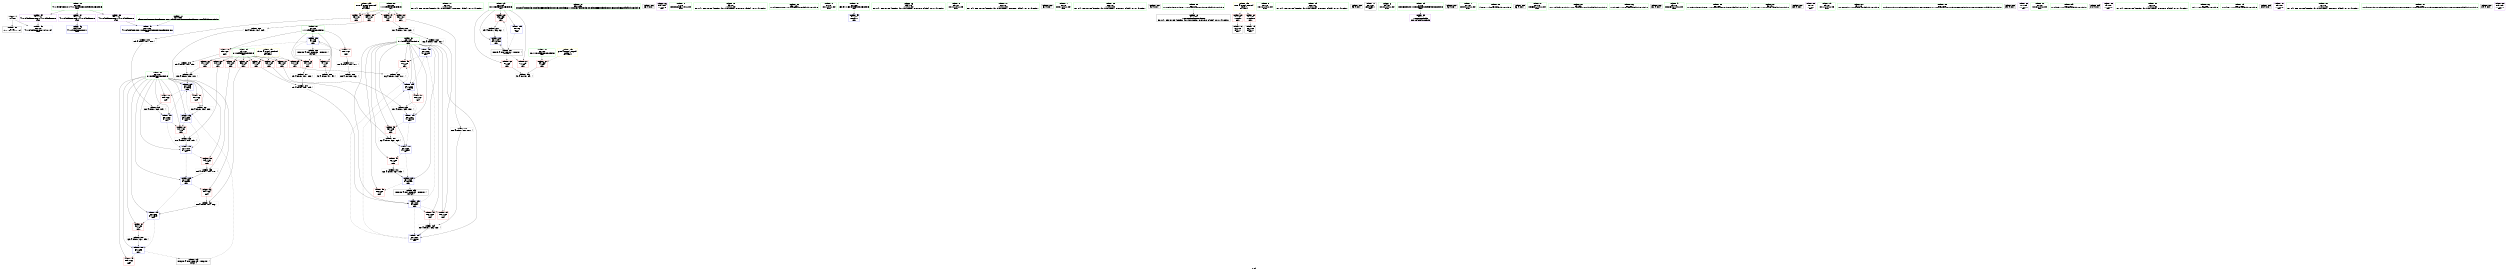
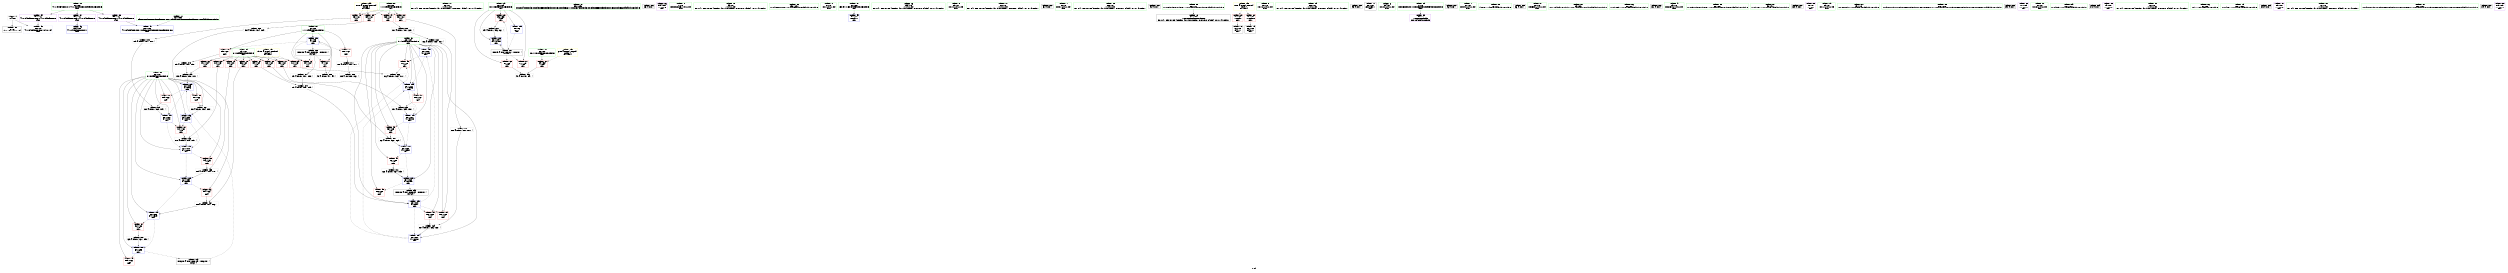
  digraph {
    fontname="DejaVu Sans Mono"
    label=SVFG
    node [color=green fontname="DejaVu Sans Mono" shape=record]
    edge [fontname="DejaVu Sans Mono" style=solid]
    n1 [color=grey label="{NodeID: 0\nNullPtr}"]
    n2 [color=black label="{NodeID: 45\n2\<--3\ndummyVal\<--dummyVal\n}"]
    n3 [color=blue label="{NodeID: 98\n234\<--3\nllvm.global_ctors_2\<--dummyVal\nGlob }" style=dotted]
    n4 [color=grey label="{NodeID: 180\n105 = Binary(102, 104, )\n}"]
    n5 [color=blue label="{NodeID: 102\n66\<--105\na\<--add6\nmain\n}"]
    n6 [color=blue label="{NodeID: 104\n66\<--121\na\<--sub8\nmain\n}"]
    n7 [color=red label="{NodeID: 82\n120\<--66\n\<--a\nmain\n}"]
    n8 [color=red label="{NodeID: 83\n131\<--66\n\<--a\nmain\n}"]
    n9 [color=blue label="{NodeID: 106\n66\<--132\na\<--add12\nmain\n}"]
    n10 [color=red label="{NodeID: 84\n141\<--66\n\<--a\nmain\n}"]
    n11 [color=blue label="{NodeID: 108\n66\<--142\na\<--rem15\nmain\n}"]
    n12 [color=grey label="{NodeID: 170\n121 = Binary(120, 119, )\n}"]
    n13 [color=grey label="{NodeID: 167\n132 = Binary(131, 130, )\n}"]
    n14 [color=blue label="{NodeID: 97\n233\<--26\nllvm.global_ctors_1\<--_GLOBAL__sub_I_pseudopodia_1_1.cpp\nGlob }"]
    n15 [label="{NodeID: 14\n86\<--1\n\<--dummyObj\nCan only get source location for instruction, argument, global var or function.}"]
    n16 [color=blue label="{NodeID: 111\n68\<--154\nb\<--add18\nmain\n}"]
    n17 [color=red label="{NodeID: 93\n161\<--68\n\<--b\nmain\n}"]
    n18 [color=blue label="{NodeID: 113\n68\<--162\nb\<--rem20\nmain\n}"]
    n19 [color=grey label="{NodeID: 184\n162 = Binary(161, 160, )\n}"]
    n20 [color=red label="{NodeID: 94\n167\<--68\n\<--b\nmain\n}"]
    n21 [color=blue label="{NodeID: 115\n68\<--168\nb\<--inc21\nmain\n}"]
    n22 [color=grey label="{NodeID: 176\n168 = Binary(167, 103, )\n}"]
    n23 [color=red label="{NodeID: 95\n188\<--68\n\<--b\nmain\n}"]
    n24 [color=black label="{NodeID: 190\nMR_18V_2 = PHI(MR_18V_9, MR_18V_1, )\npts\{69 \}\n}"]
    n25 [label="{NodeID: 28\n56\<--57\ntcn\<--tcn_field_insensitive\nmain\n}"]
    n26 [color=red label="{NodeID: 62\n89\<--56\n\<--tcn\nmain\n}"]
    n27 [color=grey label="{NodeID: 186\n90 = cmp(88, 89, )\n}"]
    n28 [label="{NodeID: 42\n191\<--192\n_ZSt4endlIcSt11char_traitsIcEERSt13basic_ostreamIT_T0_ES6_\<--_ZSt4endlIcSt11char_traitsIcEERSt13basic_ostreamIT_T0_ES6__field_insensitive\n}"]
    n29 [color=black label="{NodeID: 222\n181 = PHI()\n}"]
    n30 [color=purple label="{NodeID: 56\n178\<--22\n\<--.str.5\nmain\n}"]
    n31 [color=red label="{NodeID: 70\n148\<--60\n\<--D\nmain\n}"]
    n32 [color=grey label="{NodeID: 183\n150 = Binary(149, 148, )\n}"]
    n33 [color=blue label="{NodeID: 110\n66\<--150\na\<--add17\nmain\n}"]
    n34 [color=blue label="{NodeID: 112\n66\<--158\na\<--rem19\nmain\n}"]
    n35 [color=red label="{NodeID: 86\n157\<--66\n\<--a\nmain\n}"]
    n36 [color=grey label="{NodeID: 162\n142 = Binary(141, 140, )\n}"]
    n37 [color=red label="{NodeID: 85\n149\<--66\n\<--a\nmain\n}"]
    n38 [label="{NodeID: 1\n7\<--1\n__dso_handle\<--dummyObj\nGlob }"]
    n39 [color=grey label="{NodeID: 181\n165 = Binary(164, 103, )\n}"]
    n40 [color=blue label="{NodeID: 114\n66\<--165\na\<--inc\nmain\n}"]
    n41 [color=red label="{NodeID: 88\n180\<--66\n\<--a\nmain\n}"]
    n42 [color=black label="{NodeID: 189\nMR_16V_2 = PHI(MR_16V_9, MR_16V_1, )\npts\{67 \}\n}"]
    n43 [label="{NodeID: 15\n99\<--1\n\<--dummyObj\nCan only get source location for instruction, argument, global var or function.}"]
    n44 [color=yellow label="{NodeID: 195\n6V_1 = ENCHI(MR_6V_0)\npts\{57 \}\nFun[main]}" style=double]
    n45 [color=red label="{NodeID: 87\n164\<--66\n\<--a\nmain\n}"]
    n46 [label="{NodeID: 29\n58\<--59\ntc\<--tc_field_insensitive\nmain\n}"]
    n47 [color=red label="{NodeID: 63\n88\<--58\n\<--tc\nmain\n}"]
    n48 [color=red label="{NodeID: 64\n174\<--58\n\<--tc\nmain\n}"]
    n49 [color=red label="{NodeID: 65\n196\<--58\n\<--tc\nmain\n}"]
    n50 [color=blue label="{NodeID: 100\n58\<--86\ntc\<--\nmain\n}"]
    n51 [color=blue label="{NodeID: 116\n58\<--197\ntc\<--inc29\nmain\n}"]
    n52 [color=grey label="{NodeID: 171\n197 = Binary(196, 86, )\n}"]
    n53 [color=black label="{NodeID: 187\nMR_8V_3 = PHI(MR_8V_4, MR_8V_2, )\npts\{59 \}\n}"]
    n54 [label="{NodeID: 43\n193\<--194\n_ZNSolsEPFRSoS_E\<--_ZNSolsEPFRSoS_E_field_insensitive\n}"]
    n55 [color=purple label="{NodeID: 57\n232\<--24\nllvm.global_ctors_0\<--llvm.global_ctors\nGlob }"]
    n56 [color=blue label="{NodeID: 96\n232\<--25\nllvm.global_ctors_0\<--\nGlob }"]
    n57 [color=red label="{NodeID: 71\n152\<--60\n\<--D\nmain\n}"]
    n58 [color=grey label="{NodeID: 163\n154 = Binary(153, 152, )\n}"]
    n59 [color=grey label="{NodeID: 168\n126 = Binary(125, 124, )\n}"]
    n60 [color=blue label="{NodeID: 105\n68\<--126\nb\<--sub10\nmain\n}"]
    n61 [color=red label="{NodeID: 91\n145\<--68\n\<--b\nmain\n}"]
    n62 [color=blue label="{NodeID: 109\n68\<--146\nb\<--rem16\nmain\n}"]
    n63 [color=grey label="{NodeID: 166\n146 = Binary(145, 144, )\n}"]
    n64 [color=red label="{NodeID: 92\n153\<--68\n\<--b\nmain\n}"]
    n65 [label="{NodeID: 2\n8\<--1\n.str\<--dummyObj\nGlob }"]
    n66 [color=grey label="{NodeID: 182\n98 = Binary(97, 99, )\n}"]
    n67 [color=blue label="{NodeID: 101\n62\<--98\nK\<--dec\nmain\n}"]
    n68 [color=red label="{NodeID: 75\n101\<--62\n\<--K\nmain\n}"]
    n69 [color=red label="{NodeID: 76\n107\<--62\n\<--K\nmain\n}"]
    n70 [color=red label="{NodeID: 77\n112\<--62\n\<--K\nmain\n}"]
    n71 [color=black label="{NodeID: 188\nMR_12V_2 = PHI(MR_12V_3, MR_12V_1, )\npts\{63 \}\n}"]
    n72 [color=grey label="{NodeID: 178\n102 = Binary(101, 103, )\n}"]
    n73 [color=grey label="{NodeID: 177\n108 = Binary(107, 103, )\n}"]
    n74 [color=grey label="{NodeID: 174\n113 = Binary(112, 114, )\n}"]
    n75 [color=red label="{NodeID: 74\n97\<--62\n\<--K\nmain\n}"]
    n76 [color=blue label="{NodeID: 99\n54\<--71\nretval\<--\nmain\n}"]
    n77 [label="{NodeID: 16\n103\<--1\n\<--dummyObj\nCan only get source location for instruction, argument, global var or function.}"]
    n78 [color=blue label="{NodeID: 103\n68\<--110\nb\<--add7\nmain\n}"]
    n79 [label="{NodeID: 30\n60\<--61\nD\<--D_field_insensitive\nmain\n}"]
    n80 [color=red label="{NodeID: 66\n104\<--60\n\<--D\nmain\n}"]
    n81 [color=red label="{NodeID: 67\n109\<--60\n\<--D\nmain\n}"]
    n82 [color=red label="{NodeID: 68\n140\<--60\n\<--D\nmain\n}"]
    n83 [color=red label="{NodeID: 69\n144\<--60\n\<--D\nmain\n}"]
    n84 [color=red label="{NodeID: 72\n156\<--60\n\<--D\nmain\n}"]
    n85 [color=red label="{NodeID: 73\n160\<--60\n\<--D\nmain\n}"]
    n86 [color=grey label="{NodeID: 179\n110 = Binary(108, 109, )\n}"]
    n87 [color=grey label="{NodeID: 164\n158 = Binary(177, 156, )\n}"]
    n88 [label="{NodeID: 44\n26\<--228\n_GLOBAL__sub_I_pseudopodia_1_1.cpp\<--_GLOBAL__sub_I_pseudopodia_1_1.cpp_field_insensitive\n}"]
    n89 [color=purple label="{NodeID: 58\n233\<--24\nllvm.global_ctors_1\<--llvm.global_ctors\nGlob }"]
    n90 [color=grey label="{NodeID: 169\n137 = Binary(136, 135, )\n}"]
    n91 [color=blue label="{NodeID: 107\n68\<--137\nb\<--add14\nmain\n}"]
    n92 [label="{NodeID: 3\n10\<--1\n.str.1\<--dummyObj\nGlob }"]
    n93 [label="{NodeID: 17\n114\<--1\n\<--dummyObj\nCan only get source location for instruction, argument, global var or function.}"]
    n94 [color=yellow label="{NodeID: 197\n10V_1 = ENCHI(MR_10V_0)\npts\{61 \}\nFun[main]}" style=double]
    n95 [label="{NodeID: 31\n62\<--63\nK\<--K_field_insensitive\nmain\n}"]
    n96 [color=grey label="{NodeID: 185\n115 = cmp(113, 116, )\n}"]
    n97 [color=black label="{NodeID: 211\n82 = PHI()\n}"]
    n98 [color=purple label="{NodeID: 59\n234\<--24\nllvm.global_ctors_2\<--llvm.global_ctors\nGlob }"]
    n99 [label="{NodeID: 4\n12\<--1\nstdin\<--dummyObj\nGlob }"]
    n100 [label="{NodeID: 18\n116\<--1\n\<--dummyObj\nCan only get source location for instruction, argument, global var or function.}"]
    n101 [color=red label="{NodeID: 89\n125\<--68\n\<--b\nmain\n}"]
    n102 [color=red label="{NodeID: 90\n136\<--68\n\<--b\nmain\n}"]
    n103 [label="{NodeID: 32\n64\<--65\nN\<--N_field_insensitive\nmain\n}"]
    n104 [color=red label="{NodeID: 78\n118\<--64\n\<--N\nmain\n}"]
    n105 [color=red label="{NodeID: 79\n123\<--64\n\<--N\nmain\n}"]
    n106 [color=red label="{NodeID: 80\n129\<--64\n\<--N\nmain\n}"]
    n107 [color=red label="{NodeID: 81\n134\<--64\n\<--N\nmain\n}"]
    n108 [color=grey label="{NodeID: 175\n119 = Binary(114, 118, )\n}"]
    n109 [color=grey label="{NodeID: 173\n124 = Binary(114, 123, )\n}"]
    n110 [color=grey label="{NodeID: 165\n130 = Binary(114, 129, )\n}"]
    n111 [color=grey label="{NodeID: 172\n135 = Binary(114, 134, )\n}"]
    n112 [color=black label="{NodeID: 212\n92 = PHI()\n}"]
    n113 [color=black label="{NodeID: 46\n37\<--38\n\<--_ZNSt8ios_base4InitD1Ev\nCan only get source location for instruction, argument, global var or function.}"]
    n114 [color=red label="{NodeID: 60\n72\<--12\n\<--stdin\nmain\n}"]
    n115 [color=black label="{NodeID: 48\n75\<--72\ncall\<--\nmain\n}"]
    n116 [label="{NodeID: 5\n13\<--1\n.str.2\<--dummyObj\nGlob }"]
    n117 [label="{NodeID: 19\n185\<--1\n\<--dummyObj\nCan only get source location for instruction, argument, global var or function.}"]
    n118 [color=yellow label="{NodeID: 199\n14V_1 = ENCHI(MR_14V_0)\npts\{65 \}\nFun[main]}" style=double]
    n119 [label="{NodeID: 33\n66\<--67\na\<--a_field_insensitive\nmain\n}"]
    n120 [color=black label="{NodeID: 213\n95 = PHI()\n}"]
    n121 [color=black label="{NodeID: 47\n53\<--71\nmain_ret\<--\nmain\n}"]
    n122 [color=red label="{NodeID: 61\n78\<--17\n\<--stdout\nmain\n}"]
    n123 [color=black label="{NodeID: 49\n81\<--78\ncall1\<--\nmain\n}"]
    n124 [label="{NodeID: 6\n15\<--1\n.str.3\<--dummyObj\nGlob }"]
    n125 [label="{NodeID: 20\n4\<--6\n_ZStL8__ioinit\<--_ZStL8__ioinit_field_insensitive\nGlob }"]
    n126 [color=purple label="{NodeID: 50\n35\<--4\n\<--_ZStL8__ioinit\n__cxx_global_var_init\n}"]
    n127 [label="{NodeID: 34\n68\<--69\nb\<--b_field_insensitive\nmain\n}"]
    n128 [color=black label="{NodeID: 214\n96 = PHI()\n}"]
    n129 [label="{NodeID: 7\n17\<--1\nstdout\<--dummyObj\nGlob }"]
    n130 [label="{NodeID: 21\n24\<--28\nllvm.global_ctors\<--llvm.global_ctors_field_insensitive\nGlob }"]
    n131 [label="{NodeID: 35\n76\<--77\nfreopen\<--freopen_field_insensitive\n}"]
    n132 [color=black label="{NodeID: 215\n36 = PHI()\n}"]
    n133 [label="{NodeID: 8\n18\<--1\n_ZSt3cin\<--dummyObj\nGlob }"]
    n134 [label="{NodeID: 22\n29\<--30\n__cxx_global_var_init\<--__cxx_global_var_init_field_insensitive\n}"]
    n135 [label="{NodeID: 36\n83\<--84\n_ZNSirsERi\<--_ZNSirsERi_field_insensitive\n}"]
    n136 [color=black label="{NodeID: 216\n184 = PHI()\n}"]
    n137 [label="{NodeID: 9\n19\<--1\n_ZSt4cout\<--dummyObj\nGlob }"]
    n138 [label="{NodeID: 23\n33\<--34\n_ZNSt8ios_base4InitC1Ev\<--_ZNSt8ios_base4InitC1Ev_field_insensitive\n}"]
    n139 [label="{NodeID: 37\n93\<--94\n_ZNSirsERx\<--_ZNSirsERx_field_insensitive\n}"]
    n140 [color=black label="{NodeID: 217\n189 = PHI()\n}"]
    n141 [color=purple label="{NodeID: 51\n73\<--8\n\<--.str\nmain\n}"]
    n142 [label="{NodeID: 10\n20\<--1\n.str.4\<--dummyObj\nGlob }"]
    n143 [label="{NodeID: 24\n39\<--40\n__cxa_atexit\<--__cxa_atexit_field_insensitive\n}"]
    n144 [label="{NodeID: 38\n172\<--173\n_ZStlsISt11char_traitsIcEERSt13basic_ostreamIcT_ES5_PKc\<--_ZStlsISt11char_traitsIcEERSt13basic_ostreamIcT_ES5_PKc_field_insensitive\n}"]
    n145 [color=black label="{NodeID: 218\n190 = PHI()\n}"]
    n146 [color=purple label="{NodeID: 52\n74\<--10\n\<--.str.1\nmain\n}"]
    n147 [label="{NodeID: 11\n22\<--1\n.str.5\<--dummyObj\nGlob }"]
    n148 [label="{NodeID: 25\n38\<--44\n_ZNSt8ios_base4InitD1Ev\<--_ZNSt8ios_base4InitD1Ev_field_insensitive\n}"]
    n149 [label="{NodeID: 39\n176\<--177\n_ZNSolsEi\<--_ZNSolsEi_field_insensitive\n}"]
    n150 [color=black label="{NodeID: 219\n171 = PHI()\n}"]
    n151 [color=purple label="{NodeID: 53\n79\<--13\n\<--.str.2\nmain\n}"]
    n152 [label="{NodeID: 12\n25\<--1\n\<--dummyObj\nCan only get source location for instruction, argument, global var or function.}"]
    n153 [label="{NodeID: 26\n51\<--52\nmain\<--main_field_insensitive\n}"]
    n154 [label="{NodeID: 40\n182\<--183\n_ZNSolsEx\<--_ZNSolsEx_field_insensitive\n}"]
    n155 [color=black label="{NodeID: 220\n175 = PHI()\n}"]
    n156 [color=purple label="{NodeID: 54\n80\<--15\n\<--.str.3\nmain\n}"]
    n157 [label="{NodeID: 13\n71\<--1\n\<--dummyObj\nCan only get source location for instruction, argument, global var or function.}"]
    n158 [color=yellow label="{NodeID: 193\n2V_1 = ENCHI(MR_2V_0)\npts\{1 \}\nFun[main]}" style=double]
    n159 [label="{NodeID: 27\n54\<--55\nretval\<--retval_field_insensitive\nmain\n}"]
    n160 [label="{NodeID: 41\n186\<--187\n_ZStlsISt11char_traitsIcEERSt13basic_ostreamIcT_ES5_c\<--_ZStlsISt11char_traitsIcEERSt13basic_ostreamIcT_ES5_c_field_insensitive\n}"]
    n161 [color=black label="{NodeID: 221\n179 = PHI()\n}"]
    n162 [color=purple label="{NodeID: 55\n170\<--20\n\<--.str.4\nmain\n}"]
    n1 -> n2
    n1 -> n3
    n4 -> n5
    n5 -> n6 [style=dashed]
    n5 -> n7 [style=dashed]
    n5 -> n8 [style=dashed]
    n6 -> n10 [style=dashed]
    n6 -> n11 [style=dashed]
    n7 -> n12
    n8 -> n13
    n9 -> n10 [style=dashed]
    n9 -> n11 [style=dashed]
    n10 -> n36
    n11 -> n33 [style=dashed]
    n11 -> n37 [style=dashed]
    n12 -> n6
    n13 -> n9
    n16 -> n17 [style=dashed]
    n16 -> n18 [style=dashed]
    n17 -> n19
    n18 -> n20 [style=dashed]
    n18 -> n21 [style=dashed]
    n19 -> n18
    n20 -> n22
    n21 -> n23 [style=dashed]
    n21 -> n24 [style=dashed]
    n22 -> n21
    n24 -> n78 [style=dashed]
    n25 -> n26
    n26 -> n27
    n31 -> n32
    n32 -> n33
    n33 -> n34 [style=dashed]
    n33 -> n35 [style=dashed]
    n34 -> n40 [style=dashed]
    n34 -> n45 [style=dashed]
    n35 -> n87
    n36 -> n11
    n37 -> n32
    n39 -> n40
    n40 -> n41 [style=dashed]
    n40 -> n42 [style=dashed]
    n42 -> n5 [style=dashed]
    n44 -> n26 [style=dashed]
    n45 -> n39
    n46 -> n47
    n46 -> n48
    n46 -> n49
    n46 -> n50
    n46 -> n51
    n47 -> n27
    n49 -> n52
    n50 -> n53 [style=dashed]
    n51 -> n53 [style=dashed]
    n52 -> n51
    n53 -> n47 [style=dashed]
    n53 -> n48 [style=dashed]
    n53 -> n49 [style=dashed]
    n53 -> n51 [style=dashed]
    n55 -> n56
    n57 -> n58
    n58 -> n16
    n59 -> n60
    n60 -> n61 [style=dashed]
    n60 -> n62 [style=dashed]
    n61 -> n63
    n62 -> n16 [style=dashed]
    n62 -> n64 [style=dashed]
    n63 -> n62
    n64 -> n58
    n66 -> n67
    n67 -> n68 [style=dashed]
    n67 -> n69 [style=dashed]
    n67 -> n70 [style=dashed]
    n67 -> n71 [style=dashed]
    n68 -> n72
-   n69 -> n73
+   n71 -> n73
    n70 -> n74
    n71 -> n69 [style=dashed]
    n71 -> n75 [style=dashed]
    n72 -> n4
    n73 -> n86
    n74 -> n96
    n75 -> n66
    n78 -> n60 [style=dashed]
    n78 -> n91 [style=dashed]
    n78 -> n101 [style=dashed]
    n78 -> n102 [style=dashed]
    n79 -> n31
    n79 -> n57
    n79 -> n80
    n79 -> n81
    n79 -> n82
    n79 -> n83
    n79 -> n84
    n79 -> n85
    n80 -> n4
    n81 -> n86
    n82 -> n36
    n83 -> n63
    n84 -> n87
    n85 -> n19
    n86 -> n78
    n87 -> n34
    n88 -> n14
    n89 -> n14
    n90 -> n91
    n91 -> n61 [style=dashed]
    n91 -> n62 [style=dashed]
    n94 -> n31 [style=dashed]
    n94 -> n57 [style=dashed]
    n94 -> n80 [style=dashed]
    n94 -> n81 [style=dashed]
    n94 -> n82 [style=dashed]
    n94 -> n83 [style=dashed]
    n94 -> n84 [style=dashed]
    n94 -> n85 [style=dashed]
    n95 -> n67
    n95 -> n68
    n95 -> n69
    n95 -> n70
    n95 -> n75
    n98 -> n3
    n101 -> n59
    n102 -> n90
    n103 -> n104
    n103 -> n105
    n103 -> n106
    n103 -> n107
    n104 -> n108
    n105 -> n109
    n106 -> n110
    n107 -> n111
    n108 -> n12
    n109 -> n59
    n110 -> n13
    n111 -> n90
    n114 -> n115
    n118 -> n104 [style=dashed]
    n118 -> n105 [style=dashed]
    n118 -> n106 [style=dashed]
    n118 -> n107 [style=dashed]
    n119 -> n5
    n119 -> n6
    n119 -> n7
    n119 -> n8
    n119 -> n9
    n119 -> n10
    n119 -> n11
    n119 -> n33
    n119 -> n34
    n119 -> n35
    n119 -> n37
    n119 -> n40
    n119 -> n41
    n119 -> n45
    n122 -> n123
    n125 -> n126
    n127 -> n16
    n127 -> n17
    n127 -> n18
    n127 -> n20
    n127 -> n21
    n127 -> n23
    n127 -> n60
    n127 -> n61
    n127 -> n62
    n127 -> n64
    n127 -> n78
    n127 -> n91
    n127 -> n101
    n127 -> n102
    n130 -> n55
    n130 -> n89
    n130 -> n98
    n148 -> n113
    n158 -> n114 [style=dashed]
    n158 -> n122 [style=dashed]
    n159 -> n76
  }
